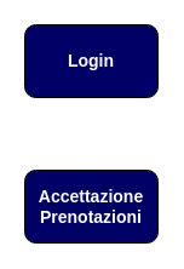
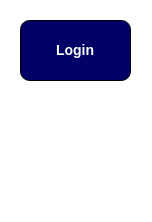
  <mxCell id="0" />
  <mxCell id="1" parent="0" />
  <mxCell id="2" value="Login" style="rounded=1;whiteSpace=wrap;html=1;fillColor=#000066;fontColor=#FFFFFF;fontStyle=1;fontSize=14;" vertex="1" parent="1"><mxGeometry x="20" y="20" width="110" height="60" as="geometry" /></mxCell>
- <mxCell id="3" value="Accettazione Prenotazioni" style="rounded=1;whiteSpace=wrap;html=1;fillColor=#000066;fontColor=#FFFFFF;fontStyle=1;fontSize=14;" vertex="1" parent="1"><mxGeometry x="20" y="140" width="110" height="60" as="geometry" /></mxCell>
